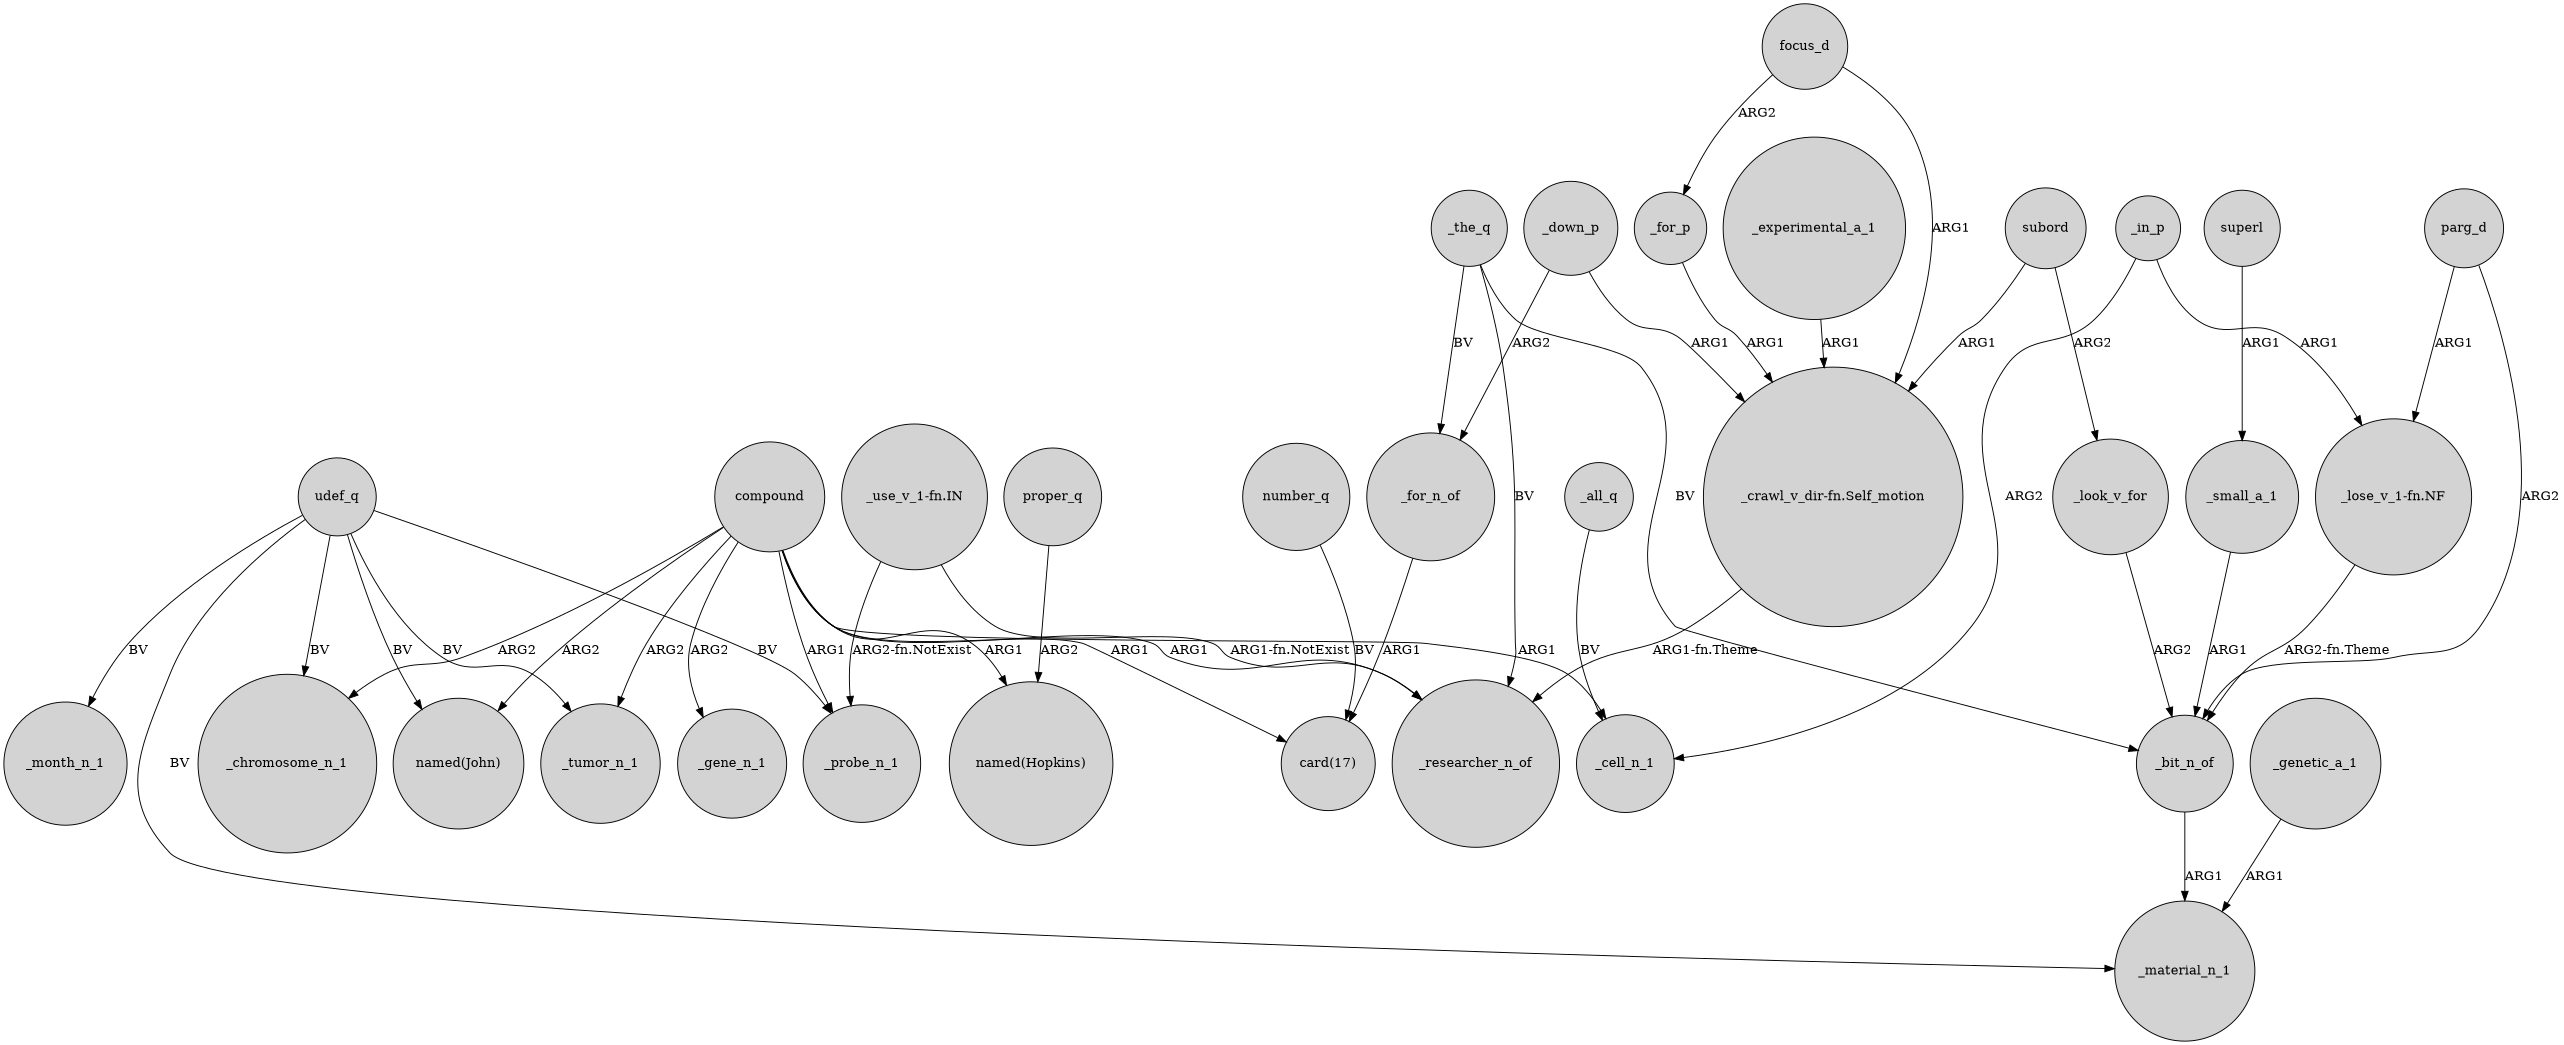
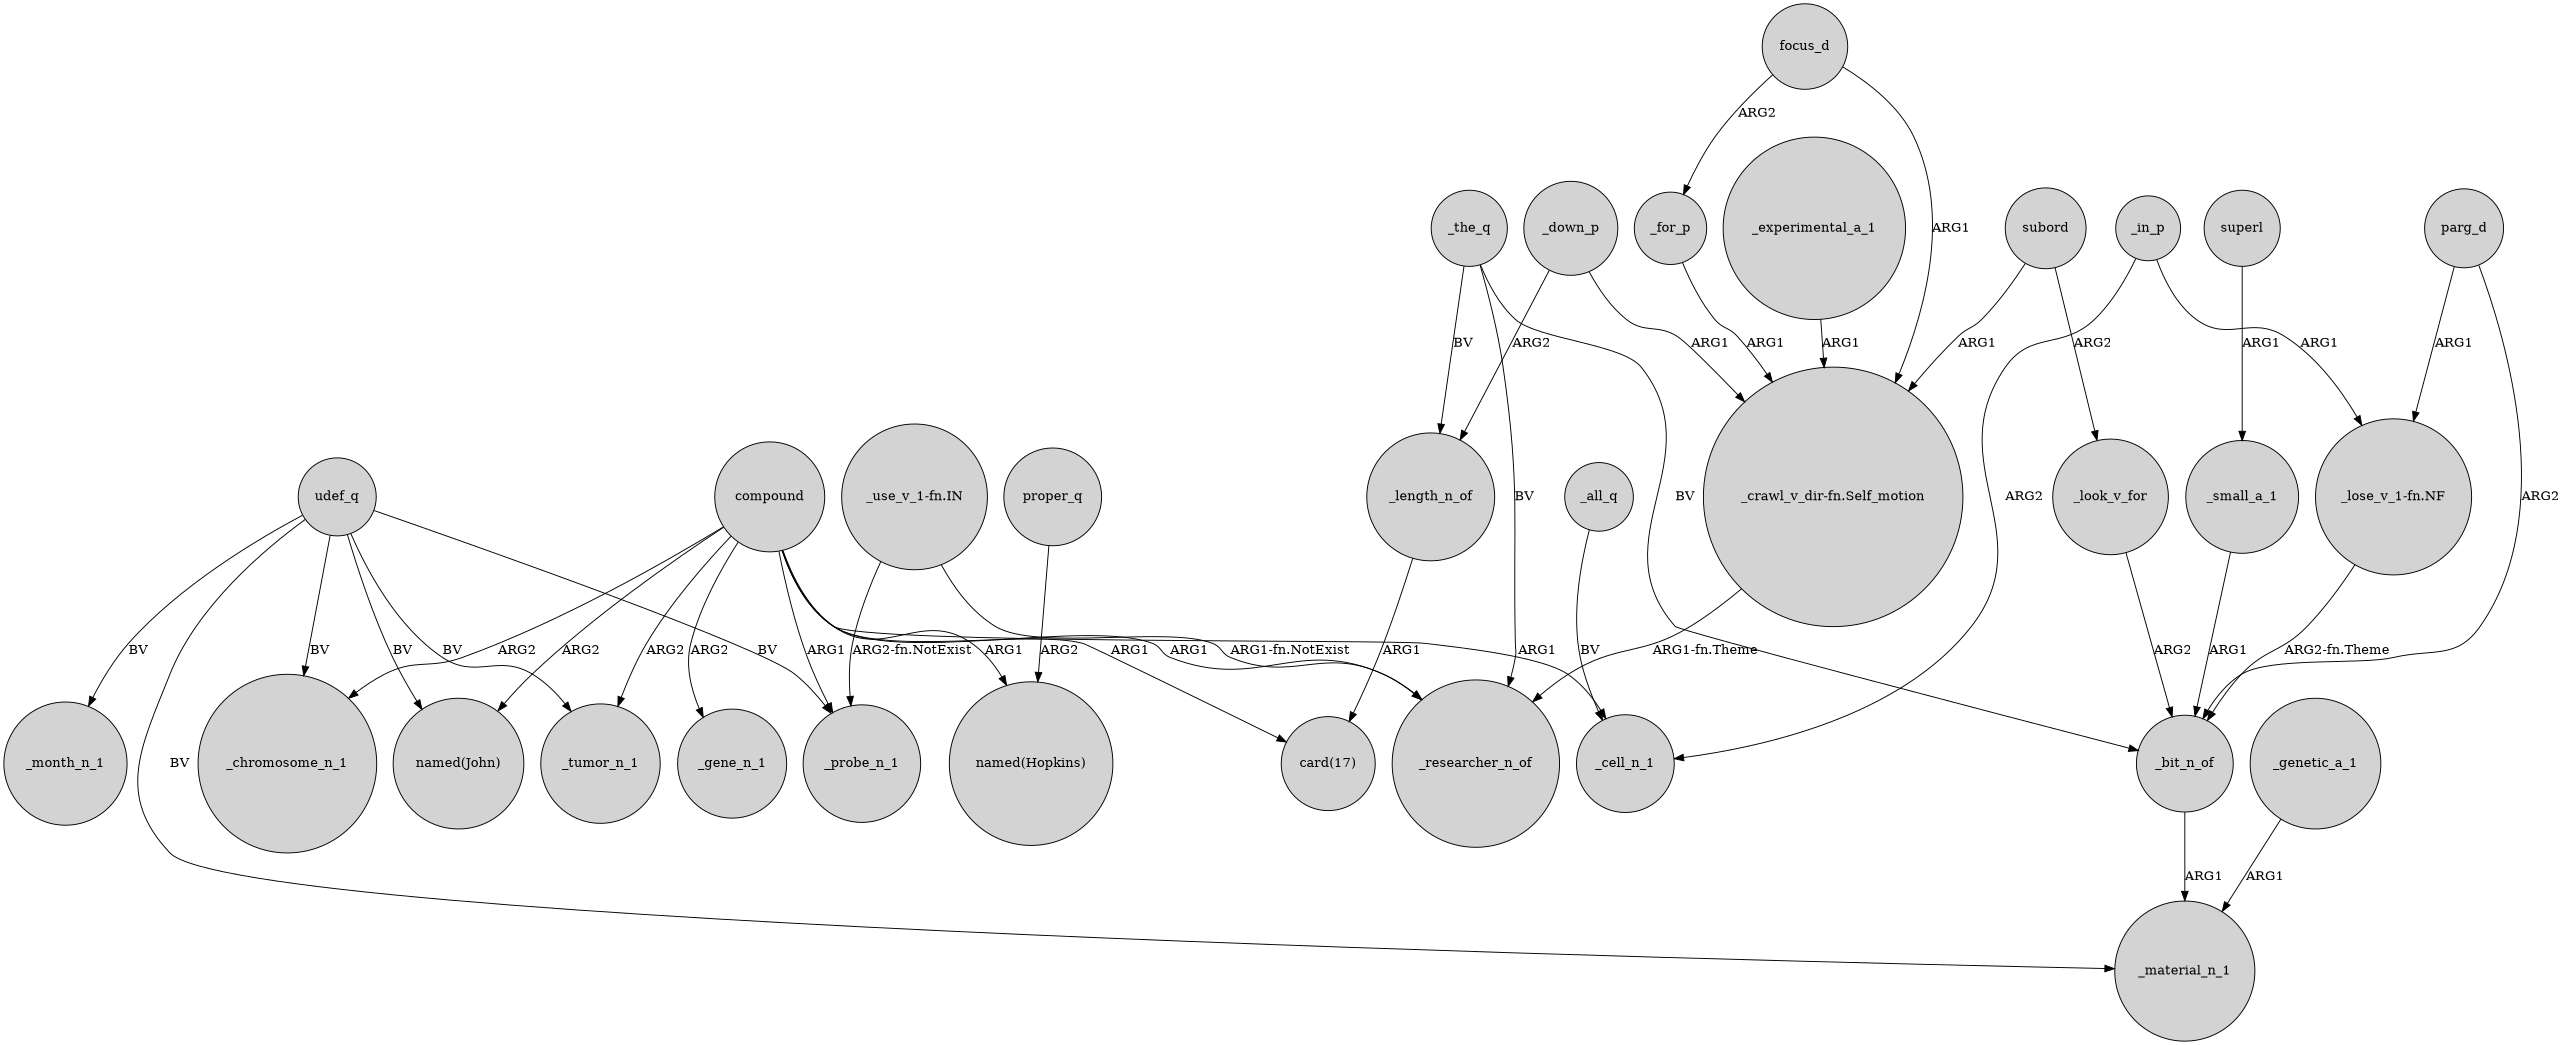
  digraph {
    node [shape=circle style=filled]
    compound
    "named(John)"
    _researcher_n_of
    _tumor_n_1
    "named(Hopkins)"
    "card(17)"
    _chromosome_n_1
    _gene_n_1
    _probe_n_1
    _cell_n_1
    _down_p
-   _length_n_of [label=_for_n_of]
+   _length_n_of
    "_crawl_v_dir-fn.Self_motion"
    _for_p
    _in_p
    "_lose_v_1-fn.NF"
    _bit_n_of
    _material_n_1
    udef_q
    _month_n_1
    parg_d
    proper_q
    _genetic_a_1
    _the_q
    subord
    _look_v_for
    _small_a_1
-   number_q
    focus_d
    "_use_v_1-fn.IN"
    superl
    _experimental_a_1
    _all_q
    compound -> "named(John)" [label=ARG2]
    compound -> _researcher_n_of [label=ARG1]
    compound -> _tumor_n_1 [label=ARG2]
    compound -> "named(Hopkins)" [label=ARG1]
    compound -> "card(17)" [label=ARG1]
    compound -> _chromosome_n_1 [label=ARG2]
    compound -> _gene_n_1 [label=ARG2]
    compound -> _probe_n_1 [label=ARG1]
    compound -> _cell_n_1 [label=ARG1]
    _down_p -> _length_n_of [label=ARG2]
    _down_p -> "_crawl_v_dir-fn.Self_motion" [label=ARG1]
    _length_n_of -> "card(17)" [label=ARG1]
    "_crawl_v_dir-fn.Self_motion" -> _researcher_n_of [label="ARG1-fn.Theme"]
    _for_p -> "_crawl_v_dir-fn.Self_motion" [label=ARG1]
    _in_p -> _cell_n_1 [label=ARG2]
    _in_p -> "_lose_v_1-fn.NF" [label=ARG1]
    "_lose_v_1-fn.NF" -> _bit_n_of [label="ARG2-fn.Theme"]
    _bit_n_of -> _material_n_1 [label=ARG1]
    udef_q -> "named(John)" [label=BV]
    udef_q -> _tumor_n_1 [label=BV]
    udef_q -> _chromosome_n_1 [label=BV]
    udef_q -> _probe_n_1 [label=BV]
    udef_q -> _material_n_1 [label=BV]
    udef_q -> _month_n_1 [label=BV]
    parg_d -> "_lose_v_1-fn.NF" [label=ARG1]
    parg_d -> _bit_n_of [label=ARG2]
    proper_q -> "named(Hopkins)" [label=ARG2]
    _genetic_a_1 -> _material_n_1 [label=ARG1]
    _the_q -> _researcher_n_of [label=BV]
    _the_q -> _length_n_of [label=BV]
    _the_q -> _bit_n_of [label=BV]
    subord -> "_crawl_v_dir-fn.Self_motion" [label=ARG1]
    subord -> _look_v_for [label=ARG2]
    _look_v_for -> _bit_n_of [label=ARG2]
    _small_a_1 -> _bit_n_of [label=ARG1]
-   number_q -> "card(17)" [label=BV]
    focus_d -> "_crawl_v_dir-fn.Self_motion" [label=ARG1]
    focus_d -> _for_p [label=ARG2]
    "_use_v_1-fn.IN" -> _researcher_n_of [label="ARG1-fn.NotExist"]
    "_use_v_1-fn.IN" -> _probe_n_1 [label="ARG2-fn.NotExist"]
    superl -> _small_a_1 [label=ARG1]
    _experimental_a_1 -> "_crawl_v_dir-fn.Self_motion" [label=ARG1]
    _all_q -> _cell_n_1 [label=BV]
  }
